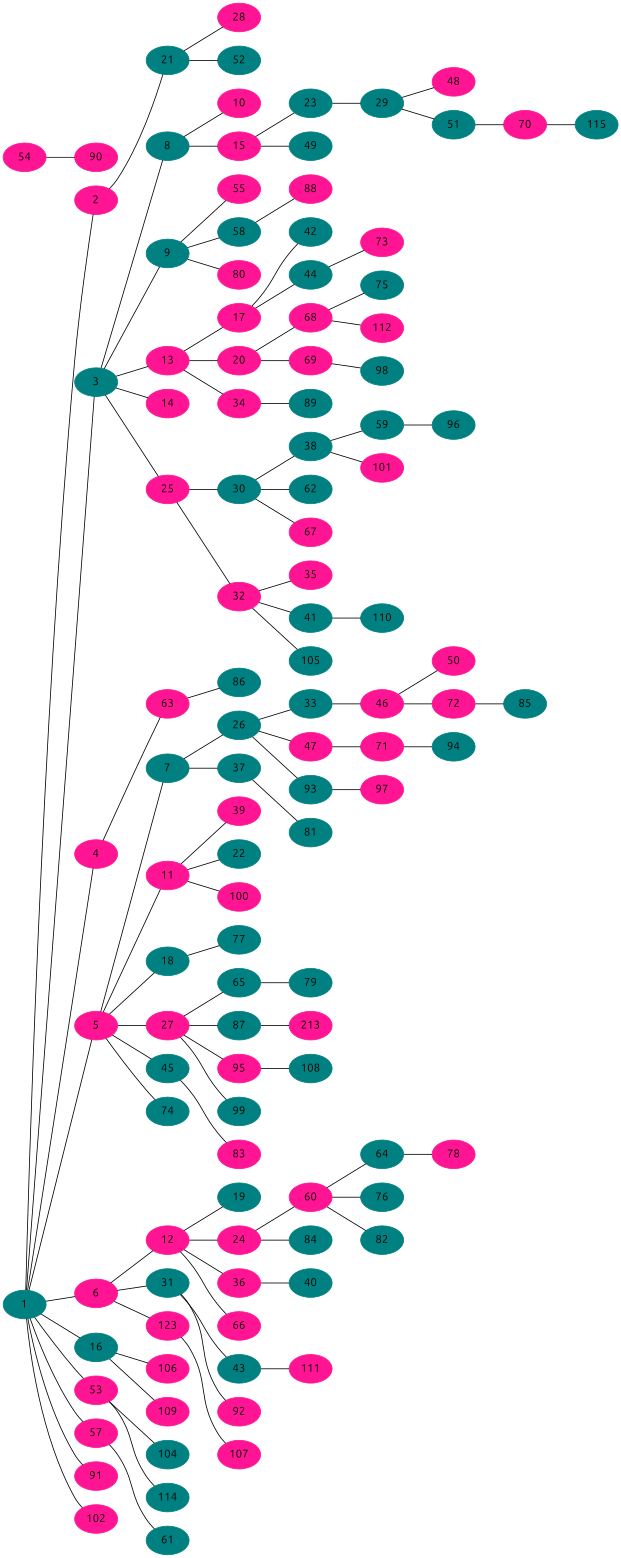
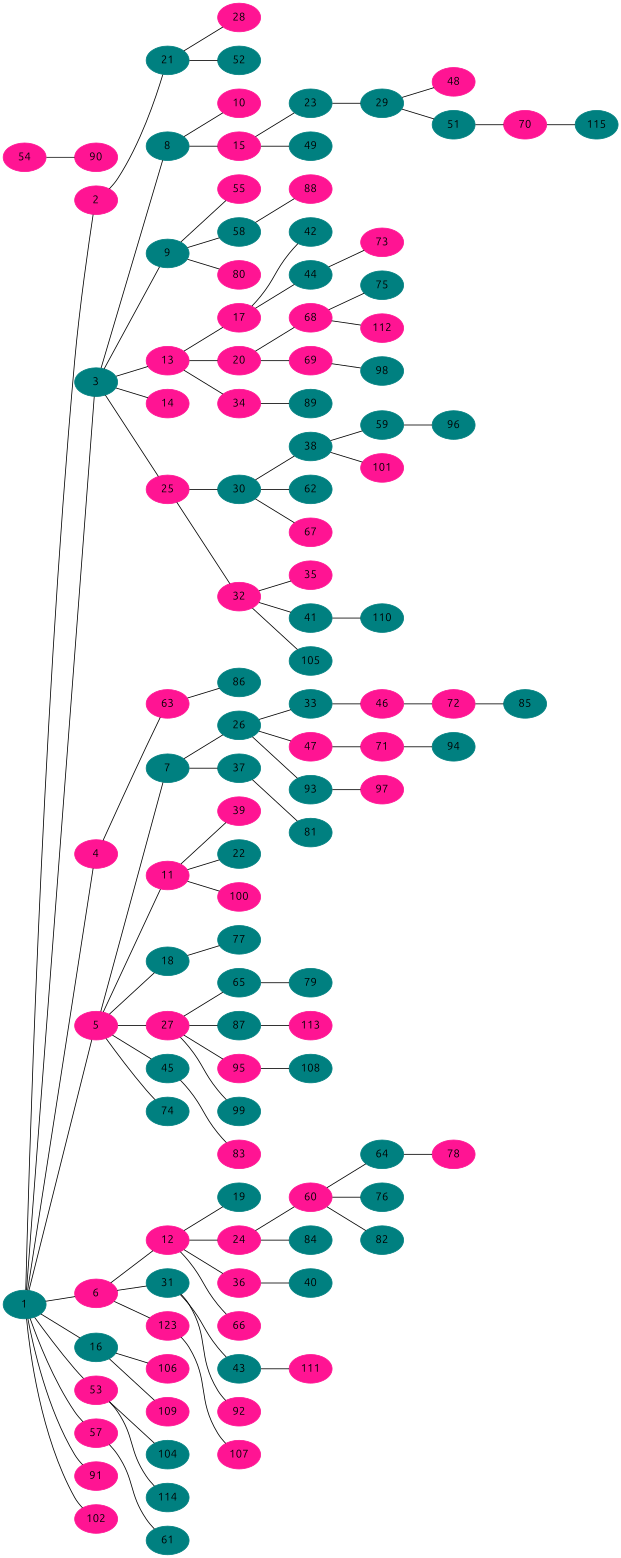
  graph {
    fontname=Ubuntu
    rankdir=LR
    node [color=deeppink fontname=Ubuntu style=filled]
    edge [fontname=Ubuntu]
    1 [color=teal]
    2
    3 [color=teal]
    4
    5
    6
    16 [color=teal]
    53
    57
    91
    102
    21 [color=teal]
    8 [color=teal]
    9 [color=teal]
    13
    14
    25
    63
    7 [color=teal]
    11
    18 [color=teal]
    27
    45 [color=teal]
    74 [color=teal]
    12
    31 [color=teal]
    n27 [label=123]
    106
    109
    104 [color=teal]
    114 [color=teal]
    61 [color=teal]
    28
    52 [color=teal]
    10
    15
    55
    58 [color=teal]
    80
    17
    20
    34
    30 [color=teal]
    32
    86 [color=teal]
    26 [color=teal]
    37 [color=teal]
    39
    22 [color=teal]
    100
    77 [color=teal]
    65 [color=teal]
    87 [color=teal]
    95
    99 [color=teal]
    83
    19 [color=teal]
    24
    36
    66
    43 [color=teal]
    92
    107
    33 [color=teal]
    47
    93 [color=teal]
    81 [color=teal]
    23 [color=teal]
    49 [color=teal]
    88
    54
    90
    60
    84 [color=teal]
    40 [color=teal]
    42 [color=teal]
    44 [color=teal]
    68
    69
    89 [color=teal]
    29 [color=teal]
    73
    75 [color=teal]
    112
    98 [color=teal]
    48
    51 [color=teal]
    64 [color=teal]
    76 [color=teal]
    82 [color=teal]
    38 [color=teal]
    62 [color=teal]
    67
    35
    41 [color=teal]
    105 [color=teal]
    46
    71
    97
    79 [color=teal]
-   113 [label=213]
+   113
    108 [color=teal]
    70
    59 [color=teal]
    101
    111
    110 [color=teal]
-   50
    72
    96 [color=teal]
    85 [color=teal]
    94 [color=teal]
    115 [color=teal]
    78
    1 -- 2
    1 -- 3
    1 -- 4
    1 -- 5
    1 -- 6
    1 -- 16
    1 -- 53
    1 -- 57
    1 -- 91
    1 -- 102
    2 -- 21
    3 -- 8
    3 -- 9
    3 -- 13
    3 -- 14
    3 -- 25
    4 -- 63
    5 -- 7
    5 -- 11
    5 -- 18
    5 -- 27
    5 -- 45
    5 -- 74
    6 -- 12
    6 -- 31
    6 -- n27
    16 -- 106
    16 -- 109
    53 -- 104
    53 -- 114
    57 -- 61
    21 -- 28
    21 -- 52
    8 -- 10
    8 -- 15
    9 -- 55
    9 -- 58
    9 -- 80
    13 -- 17
    13 -- 20
    13 -- 34
    25 -- 30
    25 -- 32
    63 -- 86
    7 -- 26
    7 -- 37
    11 -- 39
    11 -- 22
    11 -- 100
    18 -- 77
    27 -- 65
    27 -- 87
    27 -- 95
    27 -- 99
    45 -- 83
    12 -- 19
    12 -- 24
    12 -- 36
    12 -- 66
    31 -- 43
    31 -- 92
    n27 -- 107
    15 -- 23
    15 -- 49
    58 -- 88
    17 -- 42
    17 -- 44
    20 -- 68
    20 -- 69
    34 -- 89
    30 -- 38
    30 -- 62
    30 -- 67
    32 -- 35
    32 -- 41
    32 -- 105
    26 -- 33
    26 -- 47
    26 -- 93
    37 -- 81
    65 -- 79
    87 -- 113
    95 -- 108
    24 -- 60
    24 -- 84
    36 -- 40
    43 -- 111
    33 -- 46
    47 -- 71
    93 -- 97
    23 -- 29
    54 -- 90
    60 -- 64
    60 -- 76
    60 -- 82
    44 -- 73
    68 -- 75
    68 -- 112
    69 -- 98
    29 -- 48
    29 -- 51
    51 -- 70
    64 -- 78
    38 -- 59
    38 -- 101
    41 -- 110
-   46 -- 50
    46 -- 72
    71 -- 94
    70 -- 115
    59 -- 96
    72 -- 85
  }
